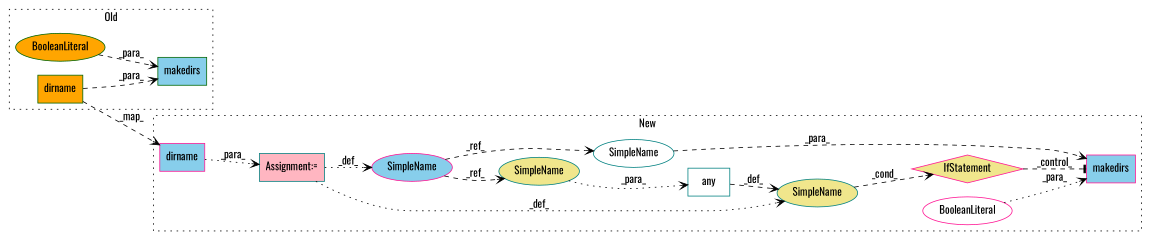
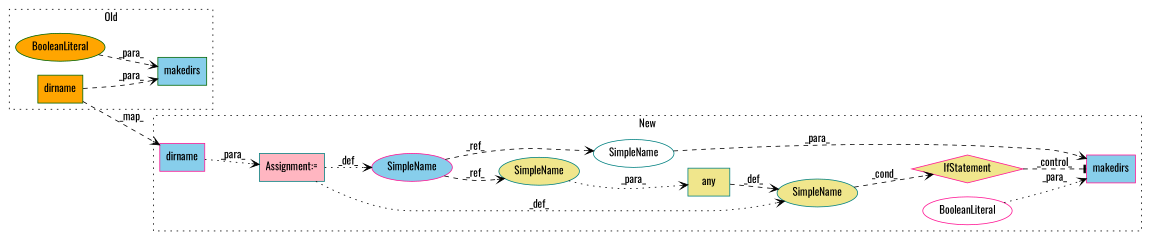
  digraph {
    rankdir=LR
    fontname=Oswald
    node [a=32 l=7 shape=box style=filled fillcolor=skyblue color=teal fontname=Oswald]
    edge [style=dashed arrowhead=vee fontname=Oswald]
    n1 [l="9,1" label=makedirs s="11250,11286" color=darkgreen]
    n2 [l="8,1" label=dirname s="11267,11280" fillcolor=orange color=darkgreen]
    n3 [a=9 l=4 label=BooleanLiteral s=11282 shape=ellipse fillcolor=orange color=darkgreen]
-   n4 [l="4,1" label=any s="11304,11315" fillcolor=white]
+   n4 [l="4,1" label=any s="11304,11315" fillcolor=khaki]
    n5 [a=25 l="4,2" label=IfStatement s="11300,11316" shape=diamond fillcolor=khaki color=deeppink]
    n6 [a=7 l=1 label="Assignment:=" s=11271 fillcolor=lightpink]
    n7 [l="9,1" label=makedirs s="11329,11350" color=deeppink]
    n8 [l="8,1" label=dirname s="11280,11293" color=deeppink]
    n9 [a=9 l=4 label=BooleanLiteral s=11346 shape=ellipse fillcolor=white color=deeppink]
    n10 [a=42 label=SimpleName shape=ellipse fillcolor=khaki l=""]
    n11 [a=42 label=SimpleName s=11264 shape=ellipse color=deeppink]
    n12 [a=42 label=SimpleName s=11338 shape=ellipse fillcolor=white]
    n13 [a=42 label=SimpleName s=11308 shape=ellipse fillcolor=khaki]
    subgraph cluster_1 {
      label=Old
      style=dotted
      n1
      n2
      n3
    }
    subgraph cluster_2 {
      label=New
      style=dotted
      n4
      n5
      n6
      n7
      n8
      n9
      n10
      n11
      n12
      n13
    }
    n2 -> n1 [label=_para_]
    n2 -> n8 [label=_map_]
    n3 -> n1 [label=_para_]
    n4 -> n10 [label=_def_]
    n5 -> n7 [label=_control_ arrowhead=tee]
    n6 -> n10 [label=_def_ style=dotted]
    n6 -> n11 [label=_def_ style=dotted]
    n8 -> n6 [label=_para_ style=dotted]
    n9 -> n7 [label=_para_ style=dotted]
    n10 -> n5 [label=_cond_]
    n11 -> n12 [label=_ref_]
    n11 -> n13 [label=_ref_]
    n12 -> n7 [label=_para_]
    n13 -> n4 [label=_para_ style=dotted]
  }
